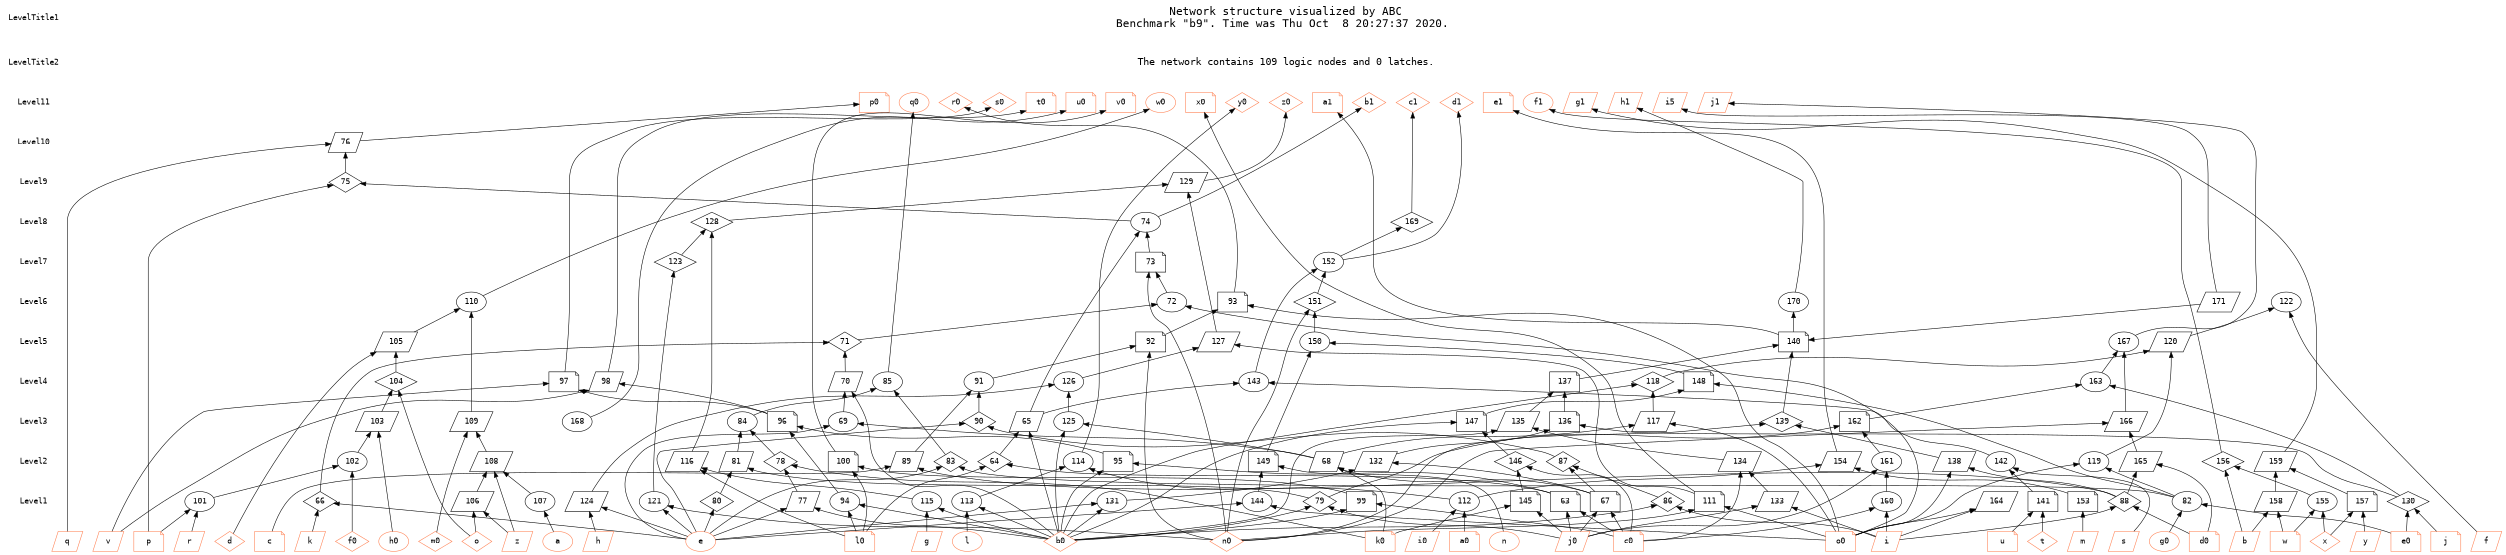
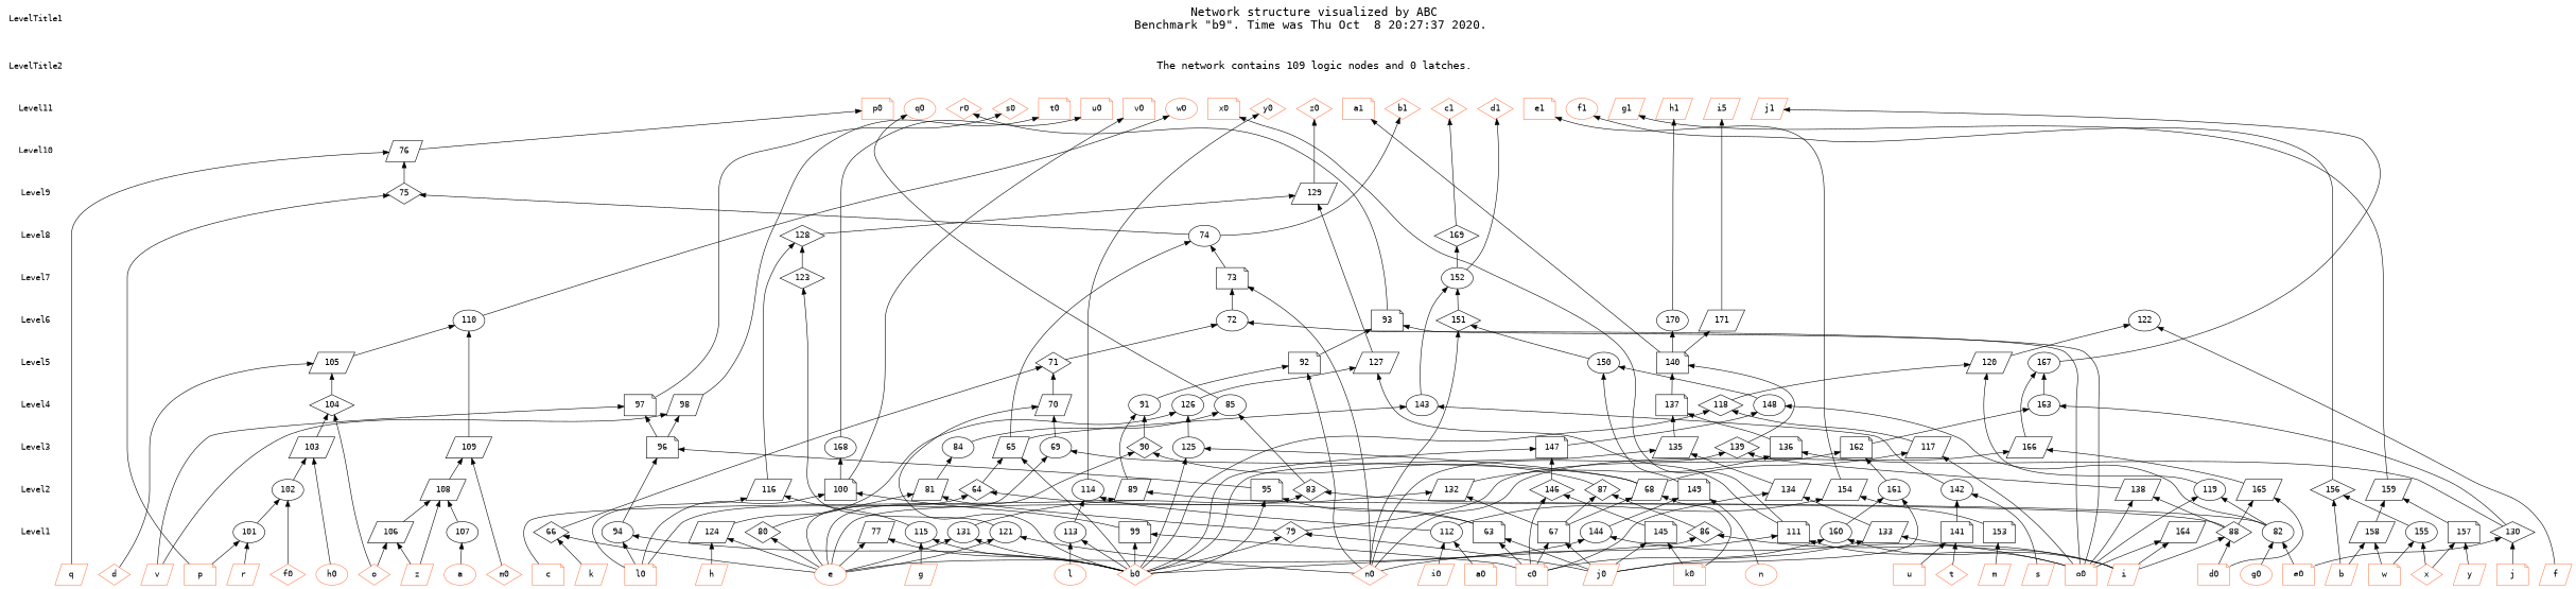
  digraph {
    fontname="DejaVu Sans Mono"
    node [fontname="DejaVu Sans Mono" shape=parallelogram]
    edge [dir=back fontname="DejaVu Sans Mono" style=solid]
    LevelTitle1 [shape=plaintext]
    LevelTitle2 [shape=plaintext]
    Level11 [shape=plaintext]
    Level10 [shape=plaintext]
    Level9 [shape=plaintext]
    Level8 [shape=plaintext]
    Level7 [shape=plaintext]
    Level6 [shape=plaintext]
    Level5 [shape=plaintext]
    Level4 [shape=plaintext]
    Level3 [shape=plaintext]
    Level2 [shape=plaintext]
    Level1 [shape=plaintext]
    n14 [fontsize=20 label="Network structure visualized by ABC\nBenchmark \"b9\". Time was Thu Oct  8 20:27:37 2020. " shape=plaintext]
    n15 [fontsize=18 label="The network contains 109 logic nodes and 0 latches.\n" shape=plaintext]
    n16 [color=coral fillcolor=coral label=p0 shape=note]
    n17 [color=coral fillcolor=coral label=q0 shape=ellipse]
    n18 [color=coral fillcolor=coral label=r0 shape=diamond]
    n19 [color=coral fillcolor=coral label=s0 shape=diamond]
    n20 [color=coral fillcolor=coral label=t0 shape=note]
    n21 [color=coral fillcolor=coral label=u0 shape=note]
    n22 [color=coral fillcolor=coral label=v0 shape=note]
    n23 [color=coral fillcolor=coral label=w0 shape=ellipse]
    n24 [color=coral fillcolor=coral label=x0 shape=note]
    n25 [color=coral fillcolor=coral label=y0 shape=diamond]
    n26 [color=coral fillcolor=coral label=z0 shape=diamond]
    n27 [color=coral fillcolor=coral label=a1 shape=note]
    n28 [color=coral fillcolor=coral label=b1 shape=diamond]
    n29 [color=coral fillcolor=coral label=c1 shape=diamond]
    n30 [color=coral fillcolor=coral label=d1 shape=diamond]
    n31 [color=coral fillcolor=coral label=e1 shape=note]
    n32 [color=coral fillcolor=coral label=f1 shape=ellipse]
    n33 [color=coral fillcolor=coral label=g1]
    n34 [color=coral fillcolor=coral label=h1]
    n35 [color=coral fillcolor=coral label=i5]
    n36 [color=coral fillcolor=coral label=j1]
    n37 [label="76\n"]
    n38 [label="75\n" shape=diamond]
    n39 [label="129\n"]
    n40 [label="74\n" shape=ellipse]
    n41 [label="128\n" shape=diamond]
    n42 [label="169\n" shape=diamond]
    n43 [label="73\n" shape=note]
    n44 [label="123\n" shape=diamond]
    n45 [label="152\n" shape=ellipse]
    n46 [label="72\n" shape=ellipse]
    n47 [label="93\n" shape=note]
    n48 [label="110\n" shape=ellipse]
    n49 [label="122\n" shape=ellipse]
    n50 [label="151\n" shape=diamond]
    n51 [label="170\n" shape=ellipse]
    n52 [label="171\n"]
    n53 [label="71\n" shape=diamond]
    n54 [label="92\n" shape=note]
    n55 [label="105\n"]
    n56 [label="120\n"]
    n57 [label="127\n"]
    n58 [label="140\n" shape=note]
    n59 [label="150\n" shape=ellipse]
    n60 [label="167\n" shape=ellipse]
    n61 [label="70\n"]
    n62 [label="85\n" shape=ellipse]
    n63 [label="91\n" shape=ellipse]
    n64 [label="97\n" shape=note]
    n65 [label="98\n"]
    n66 [label="104\n" shape=diamond]
    n67 [label="118\n" shape=diamond]
    n68 [label="126\n" shape=ellipse]
    n69 [label="137\n" shape=note]
    n70 [label="143\n" shape=ellipse]
-   n71 [label="148\n" shape=note]
+   n71 [label="148\n" shape=ellipse]
    n72 [label="163\n" shape=ellipse]
    n73 [label="65\n"]
    n74 [label="69\n" shape=ellipse]
    n75 [label="84\n" shape=ellipse]
    n76 [label="90\n" shape=diamond]
    n77 [label="96\n" shape=note]
    n78 [label="103\n"]
    n79 [label="109\n"]
    n80 [label="117\n"]
    n81 [label="125\n" shape=ellipse]
    n82 [label="135\n"]
    n83 [label="136\n" shape=note]
    n84 [label="139\n" shape=diamond]
    n85 [label="147\n" shape=note]
    n86 [label="162\n" shape=note]
    n87 [label="166\n"]
    n88 [label="168\n" shape=ellipse]
    n89 [label="64\n" shape=diamond]
    n90 [label="68\n"]
-   n91 [label="78\n" shape=diamond]
    n92 [label="81\n"]
    n93 [label="83\n" shape=diamond]
    n94 [label="87\n" shape=diamond]
    n95 [label="89\n"]
    n96 [label="95\n" shape=note]
    n97 [label="100\n" shape=note]
    n98 [label="102\n" shape=ellipse]
    n99 [label="108\n"]
    n100 [label="114\n" shape=ellipse]
    n101 [label="116\n"]
    n102 [label="119\n" shape=ellipse]
    n103 [label="132\n"]
    n104 [label="134\n"]
    n105 [label="138\n"]
    n106 [label="142\n" shape=ellipse]
    n107 [label="146\n" shape=diamond]
    n108 [label="149\n" shape=note]
    n109 [label="154\n"]
    n110 [label="156\n" shape=diamond]
    n111 [label="159\n"]
    n112 [label="161\n" shape=ellipse]
    n113 [label="165\n"]
    n114 [label="63\n" shape=note]
    n115 [label="66\n" shape=diamond]
    n116 [label="67\n" shape=note]
    n117 [label="77\n"]
    n118 [label="79\n" shape=diamond]
    n119 [label="80\n" shape=diamond]
    n120 [label="82\n" shape=ellipse]
    n121 [label="86\n" shape=diamond]
    n122 [label="88\n" shape=diamond]
    n123 [label="94\n" shape=ellipse]
    n124 [label="99\n" shape=note]
    n125 [label="101\n" shape=ellipse]
    n126 [label="106\n"]
    n127 [label="107\n" shape=ellipse]
    n128 [label="111\n" shape=note]
    n129 [label="112\n" shape=ellipse]
    n130 [label="113\n" shape=ellipse]
    n131 [label="115\n" shape=ellipse]
    n132 [label="121\n" shape=ellipse]
    n133 [label="124\n"]
    n134 [label="130\n" shape=diamond]
    n135 [label="131\n" shape=ellipse]
    n136 [label="133\n"]
    n137 [label="141\n" shape=note]
    n138 [label="144\n" shape=ellipse]
    n139 [label="145\n" shape=note]
    n140 [label="153\n" shape=note]
    n141 [label="155\n" shape=ellipse]
    n142 [label="157\n" shape=note]
    n143 [label="158\n"]
    n144 [label="160\n" shape=ellipse]
    n145 [label="164\n"]
    n146 [color=coral fillcolor=coral label=a shape=ellipse]
    n147 [color=coral fillcolor=coral label=b]
    n148 [color=coral fillcolor=coral label=c shape=note]
    n149 [color=coral fillcolor=coral label=d shape=diamond]
    n150 [color=coral fillcolor=coral label=e shape=ellipse]
    n151 [color=coral fillcolor=coral label=f]
    n152 [color=coral fillcolor=coral label=g]
    n153 [color=coral fillcolor=coral label=h]
    n154 [color=coral fillcolor=coral label=i]
    n155 [color=coral fillcolor=coral label=j shape=note]
    n156 [color=coral fillcolor=coral label=k]
    n157 [color=coral fillcolor=coral label=l shape=ellipse]
    n158 [color=coral fillcolor=coral label=m]
    n159 [color=coral fillcolor=coral label=n shape=ellipse]
    n160 [color=coral fillcolor=coral label=o shape=diamond]
    n161 [color=coral fillcolor=coral label=p shape=note]
    n162 [color=coral fillcolor=coral label=q]
    n163 [color=coral fillcolor=coral label=r]
    n164 [color=coral fillcolor=coral label=s]
    n165 [color=coral fillcolor=coral label=t shape=diamond]
    n166 [color=coral fillcolor=coral label=u shape=note]
    n167 [color=coral fillcolor=coral label=v]
    n168 [color=coral fillcolor=coral label=w shape=note]
    n169 [color=coral fillcolor=coral label=x shape=diamond]
    n170 [color=coral fillcolor=coral label=y]
    n171 [color=coral fillcolor=coral label=z]
    n172 [color=coral fillcolor=coral label=a0 shape=note]
    n173 [color=coral fillcolor=coral label=b0 shape=diamond]
    n174 [color=coral fillcolor=coral label=c0 shape=note]
    n175 [color=coral fillcolor=coral label=d0 shape=note]
    n176 [color=coral fillcolor=coral label=e0 shape=note]
    n177 [color=coral fillcolor=coral label=f0 shape=diamond]
    n178 [color=coral fillcolor=coral label=g0 shape=ellipse]
    n179 [color=coral fillcolor=coral label=h0 shape=ellipse]
    n180 [color=coral fillcolor=coral label=i0]
    n181 [color=coral fillcolor=coral label=j0]
    n182 [color=coral fillcolor=coral label=k0 shape=note]
    n183 [color=coral fillcolor=coral label=l0 shape=note]
    n184 [color=coral fillcolor=coral label=m0 shape=diamond]
    n185 [color=coral fillcolor=coral label=n0 shape=diamond]
    n186 [color=coral fillcolor=coral label=o0 shape=note]
    subgraph sub_1 {
      LevelTitle1
      LevelTitle2
      Level11
      Level10
      Level9
      Level8
      Level7
      Level6
      Level5
      Level4
      Level3
      Level2
      Level1
    }
    subgraph sub_2 {
      rank=same
      LevelTitle1
      n14
    }
    subgraph sub_3 {
      rank=same
      LevelTitle2
      n15
    }
    subgraph sub_4 {
      rank=same
      Level11
      n16
      n17
      n18
      n19
      n20
      n21
      n22
      n23
      n24
      n25
      n26
      n27
      n28
      n29
      n30
      n31
      n32
      n33
      n34
      n35
      n36
    }
    subgraph sub_5 {
      rank=same
      Level10
      n37
    }
    subgraph sub_6 {
      rank=same
      Level9
      n38
      n39
    }
    subgraph sub_7 {
      rank=same
      Level8
      n40
      n41
      n42
    }
    subgraph sub_8 {
      rank=same
      Level7
      n43
      n44
      n45
    }
    subgraph sub_9 {
      rank=same
      Level6
      n46
      n47
      n48
      n49
      n50
      n51
      n52
    }
    subgraph sub_10 {
      rank=same
      Level5
      n53
      n54
      n55
      n56
      n57
      n58
      n59
      n60
    }
    subgraph sub_11 {
      rank=same
      Level4
      n61
      n62
      n63
      n64
      n65
      n66
      n67
      n68
      n69
      n70
      n71
      n72
    }
    subgraph sub_12 {
      rank=same
      Level3
      n73
      n74
      n75
      n76
      n77
      n78
      n79
      n80
      n81
      n82
      n83
      n84
      n85
      n86
      n87
      n88
    }
    subgraph sub_13 {
      rank=same
      Level2
      n89
      n90
-     n91
      n92
      n93
      n94
      n95
      n96
      n97
      n98
      n99
      n100
      n101
      n102
      n103
      n104
      n105
      n106
      n107
      n108
      n109
      n110
      n111
      n112
      n113
    }
    subgraph sub_14 {
      rank=same
      Level1
      n114
      n115
      n116
      n117
      n118
      n119
      n120
      n121
      n122
      n123
      n124
      n125
      n126
      n127
      n128
      n129
      n130
      n131
      n132
      n133
      n134
      n135
      n136
      n137
      n138
      n139
      n140
      n141
      n142
      n143
      n144
      n145
    }
    subgraph sub_15 {
      rank=same
      n146
      n147
      n148
      n149
      n150
      n151
      n152
      n153
      n154
      n155
      n156
      n157
      n158
      n159
      n160
      n161
      n162
      n163
      n164
      n165
      n166
      n167
      n168
      n169
      n170
      n171
      n172
      n173
      n174
      n175
      n176
      n177
      n178
      n179
      n180
      n181
      n182
      n183
      n184
      n185
      n186
    }
    LevelTitle1 -> LevelTitle2 [style=invis]
    LevelTitle2 -> Level11 [style=invis]
    Level11 -> Level10 [style=invis]
    Level10 -> Level9 [style=invis]
    Level9 -> Level8 [style=invis]
    Level8 -> Level7 [style=invis]
    Level7 -> Level6 [style=invis]
    Level6 -> Level5 [style=invis]
    Level5 -> Level4 [style=invis]
    Level4 -> Level3 [style=invis]
    Level3 -> Level2 [style=invis]
    Level2 -> Level1 [style=invis]
    n14 -> n15 [style=invis]
    n15 -> n16 [style=invis]
    n15 -> n17 [style=invis]
    n15 -> n18 [style=invis]
    n15 -> n19 [style=invis]
    n15 -> n20 [style=invis]
    n15 -> n21 [style=invis]
    n15 -> n22 [style=invis]
    n15 -> n23 [style=invis]
    n15 -> n24 [style=invis]
    n15 -> n25 [style=invis]
    n15 -> n26 [style=invis]
    n15 -> n27 [style=invis]
    n15 -> n28 [style=invis]
    n15 -> n29 [style=invis]
    n15 -> n30 [style=invis]
    n15 -> n31 [style=invis]
    n15 -> n32 [style=invis]
    n15 -> n33 [style=invis]
    n15 -> n34 [style=invis]
    n15 -> n35 [style=invis]
    n15 -> n36 [style=invis]
    n16 -> n17 [style=invis]
    n16 -> n37
    n17 -> n18 [style=invis]
    n17 -> n62
    n18 -> n19 [style=invis]
    n18 -> n47
    n19 -> n20 [style=invis]
    n19 -> n64
    n20 -> n21 [style=invis]
    n20 -> n65
    n21 -> n22 [style=invis]
    n21 -> n88
    n22 -> n23 [style=invis]
    n22 -> n97
    n23 -> n24 [style=invis]
    n23 -> n48
    n24 -> n25 [style=invis]
    n24 -> n128
    n25 -> n26 [style=invis]
    n25 -> n100
    n26 -> n27 [style=invis]
    n26 -> n39
    n27 -> n28 [style=invis]
    n27 -> n58
    n28 -> n29 [style=invis]
    n28 -> n40
    n29 -> n30 [style=invis]
    n29 -> n42
    n30 -> n31 [style=invis]
    n30 -> n45
    n31 -> n32 [style=invis]
    n31 -> n109
    n32 -> n33 [style=invis]
    n32 -> n110
    n33 -> n34 [style=invis]
    n33 -> n111
    n34 -> n35 [style=invis]
    n34 -> n51
    n35 -> n36 [style=invis]
    n35 -> n52
    n36 -> n60
    n37 -> n38
    n37 -> n162
    n38 -> n40
    n38 -> n161
    n39 -> n41
    n39 -> n57
    n40 -> n43
    n40 -> n73
    n41 -> n44
    n41 -> n101
    n42 -> n45
    n43 -> n46
    n43 -> n185
    n44 -> n132
    n45 -> n50
    n45 -> n70
    n46 -> n53
    n46 -> n186
    n47 -> n54
    n47 -> n186
    n48 -> n55
    n48 -> n79
    n49 -> n56
    n49 -> n151
    n50 -> n59
    n50 -> n185
    n51 -> n58
-   n58 -> n52
+   n52 -> n58
    n53 -> n61
    n53 -> n115
    n54 -> n63
    n54 -> n185
    n55 -> n66
    n55 -> n149
    n56 -> n67
    n56 -> n102
    n57 -> n68
    n57 -> n128
    n58 -> n69
    n58 -> n84
    n59 -> n71
    n59 -> n108
    n60 -> n72
    n60 -> n87
    n61 -> n74
    n61 -> n173
    n62 -> n75
    n62 -> n93
    n63 -> n76
    n63 -> n95
    n64 -> n77
    n64 -> n167
    n65 -> n77
    n65 -> n167
    n66 -> n78
    n66 -> n160
    n67 -> n80
    n67 -> n173
    n68 -> n81
    n68 -> n133
    n69 -> n82
    n69 -> n83
    n70 -> n73
    n70 -> n106
    n71 -> n85
    n71 -> n120
    n72 -> n86
    n72 -> n134
    n73 -> n89
    n73 -> n173
    n74 -> n90
    n74 -> n150
-   n75 -> n91
    n75 -> n92
    n76 -> n94
    n76 -> n150
    n77 -> n96
    n77 -> n123
    n78 -> n98
    n78 -> n179
    n79 -> n99
    n79 -> n184
    n80 -> n90
    n80 -> n186
    n81 -> n90
    n81 -> n173
    n82 -> n104
    n82 -> n173
    n83 -> n103
    n83 -> n134
    n84 -> n105
    n84 -> n185
    n85 -> n107
    n85 -> n173
    n86 -> n112
    n86 -> n118
    n87 -> n113
    n87 -> n185
+   n88 -> n97
    n89 -> n114
    n89 -> n183
    n90 -> n116
    n90 -> n182
-   n91 -> n117
-   n91 -> n182
    n92 -> n118
    n92 -> n119
    n93 -> n120
    n93 -> n150
    n94 -> n116
    n94 -> n121
    n95 -> n122
    n95 -> n148
    n96 -> n114
    n96 -> n173
    n97 -> n124
    n97 -> n183
    n98 -> n125
    n98 -> n177
    n99 -> n126
    n99 -> n127
    n99 -> n171
    n100 -> n129
    n100 -> n130
    n101 -> n131
    n101 -> n183
    n102 -> n120
    n102 -> n186
    n103 -> n116
    n103 -> n135
    n104 -> n136
    n104 -> n174
    n105 -> n122
    n105 -> n186
    n106 -> n137
    n106 -> n164
    n107 -> n139
    n107 -> n174
    n108 -> n138
    n108 -> n159
    n109 -> n129
    n109 -> n140
    n110 -> n141
    n110 -> n147
    n111 -> n142
    n111 -> n143
    n112 -> n144
    n112 -> n181
    n113 -> n122
    n113 -> n175
    n114 -> n174
    n114 -> n181
    n115 -> n150
    n115 -> n156
    n116 -> n174
    n116 -> n181
    n117 -> n150
    n117 -> n173
    n118 -> n173
    n118 -> n181
    n119 -> n150
    n120 -> n176
    n120 -> n178
    n121 -> n154
    n121 -> n173
    n122 -> n154
    n122 -> n175
    n123 -> n173
    n123 -> n183
    n124 -> n173
    n124 -> n174
    n125 -> n161
    n125 -> n163
    n126 -> n160
    n126 -> n171
    n127 -> n146
    n128 -> n185
    n128 -> n186
    n129 -> n172
    n129 -> n180
    n130 -> n157
    n130 -> n173
    n131 -> n152
    n131 -> n173
    n132 -> n150
    n132 -> n185
    n133 -> n150
    n133 -> n153
    n134 -> n155
    n134 -> n176
    n135 -> n150
    n135 -> n173
    n136 -> n154
    n136 -> n181
    n137 -> n165
    n137 -> n166
    n138 -> n150
    n138 -> n186
    n139 -> n181
    n139 -> n182
    n140 -> n158
    n141 -> n168
    n141 -> n169
    n142 -> n169
    n142 -> n170
    n143 -> n147
    n143 -> n168
    n144 -> n154
    n144 -> n174
    n145 -> n154
    n145 -> n186
  }
